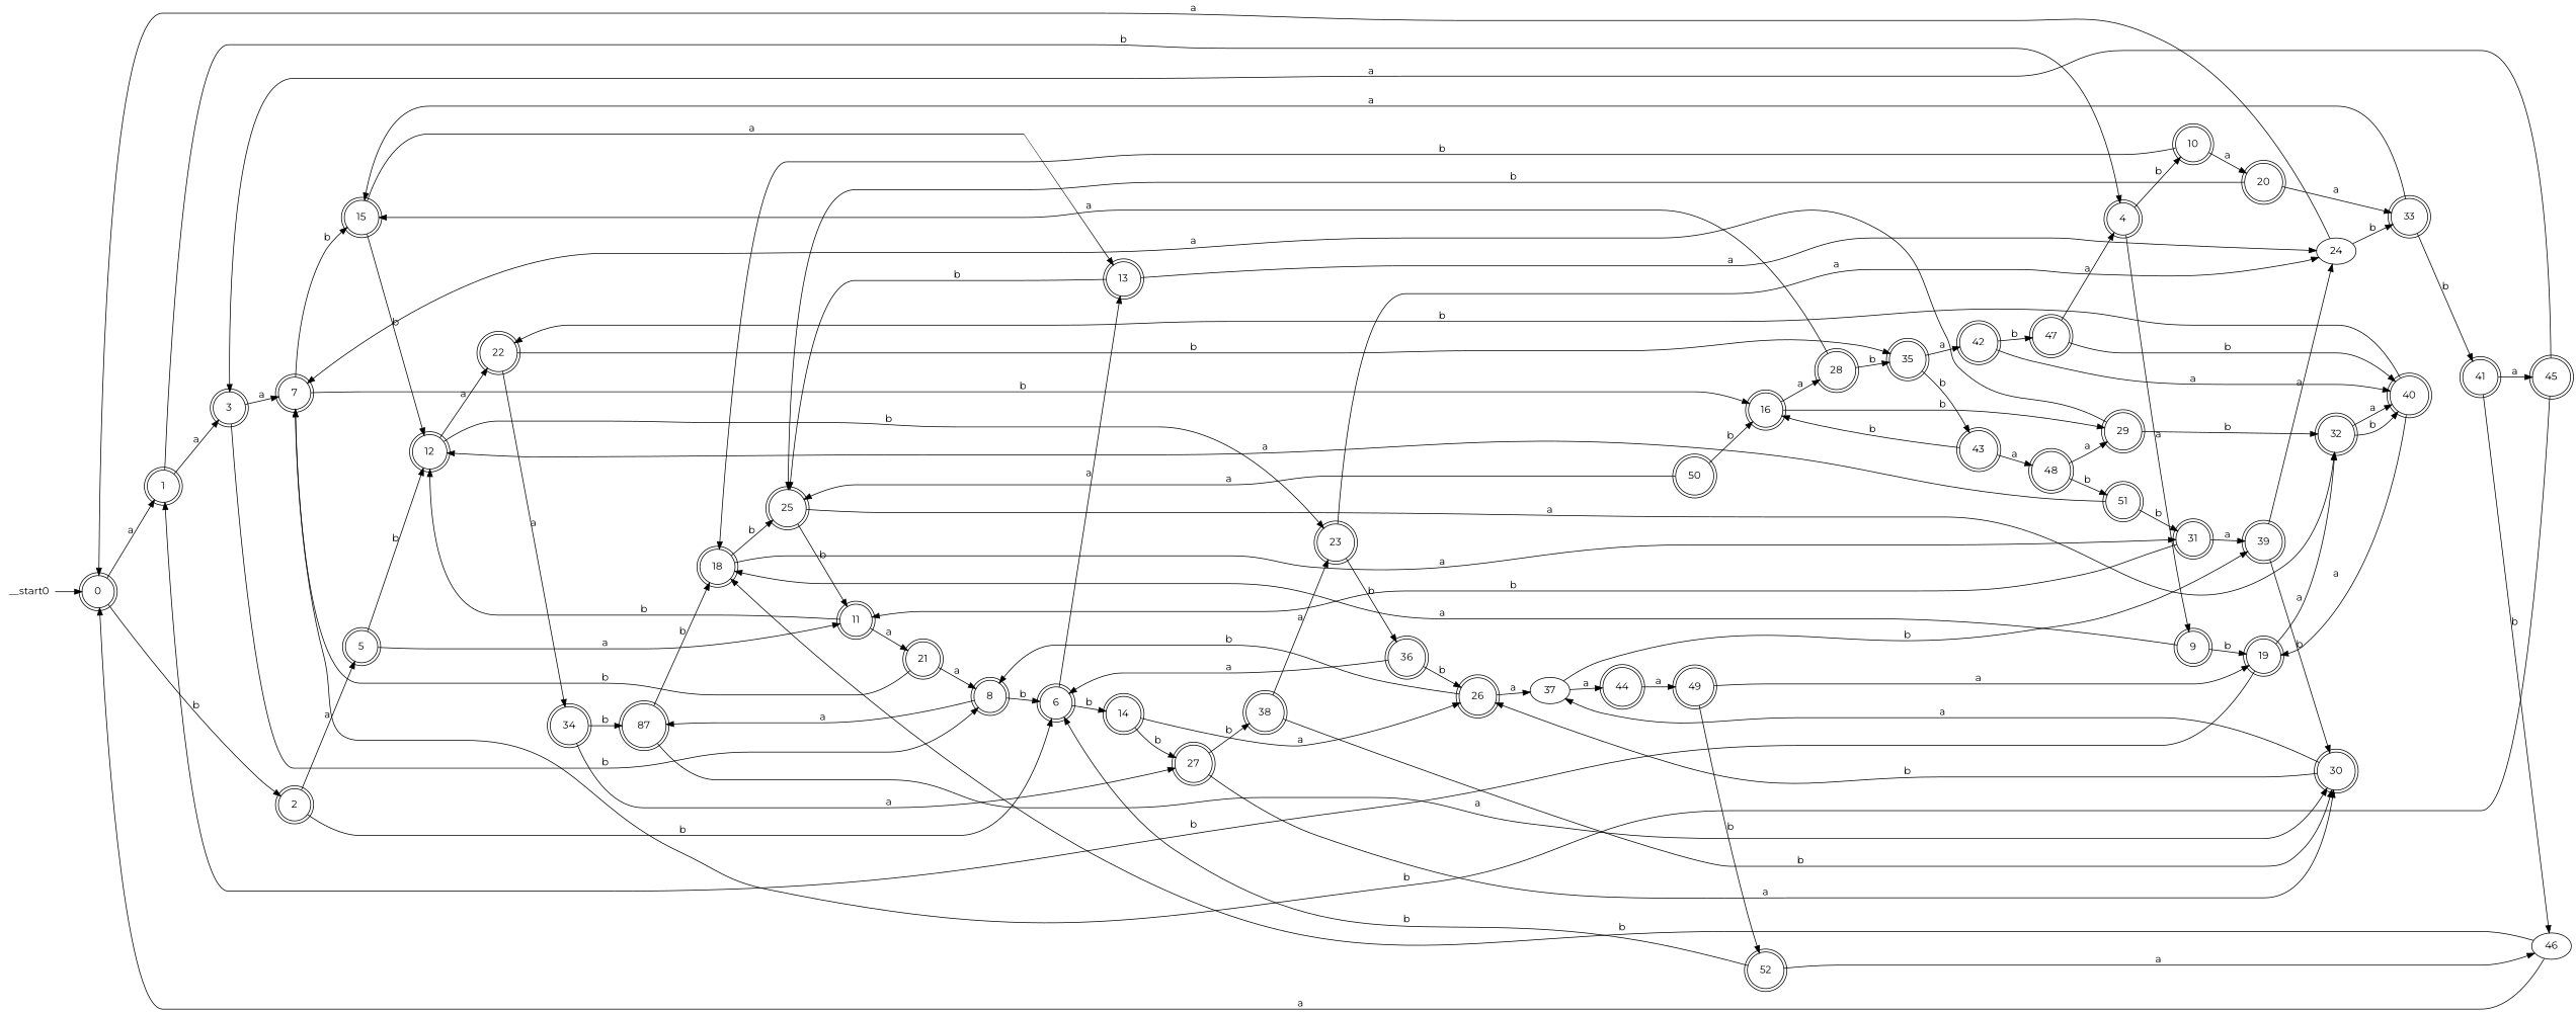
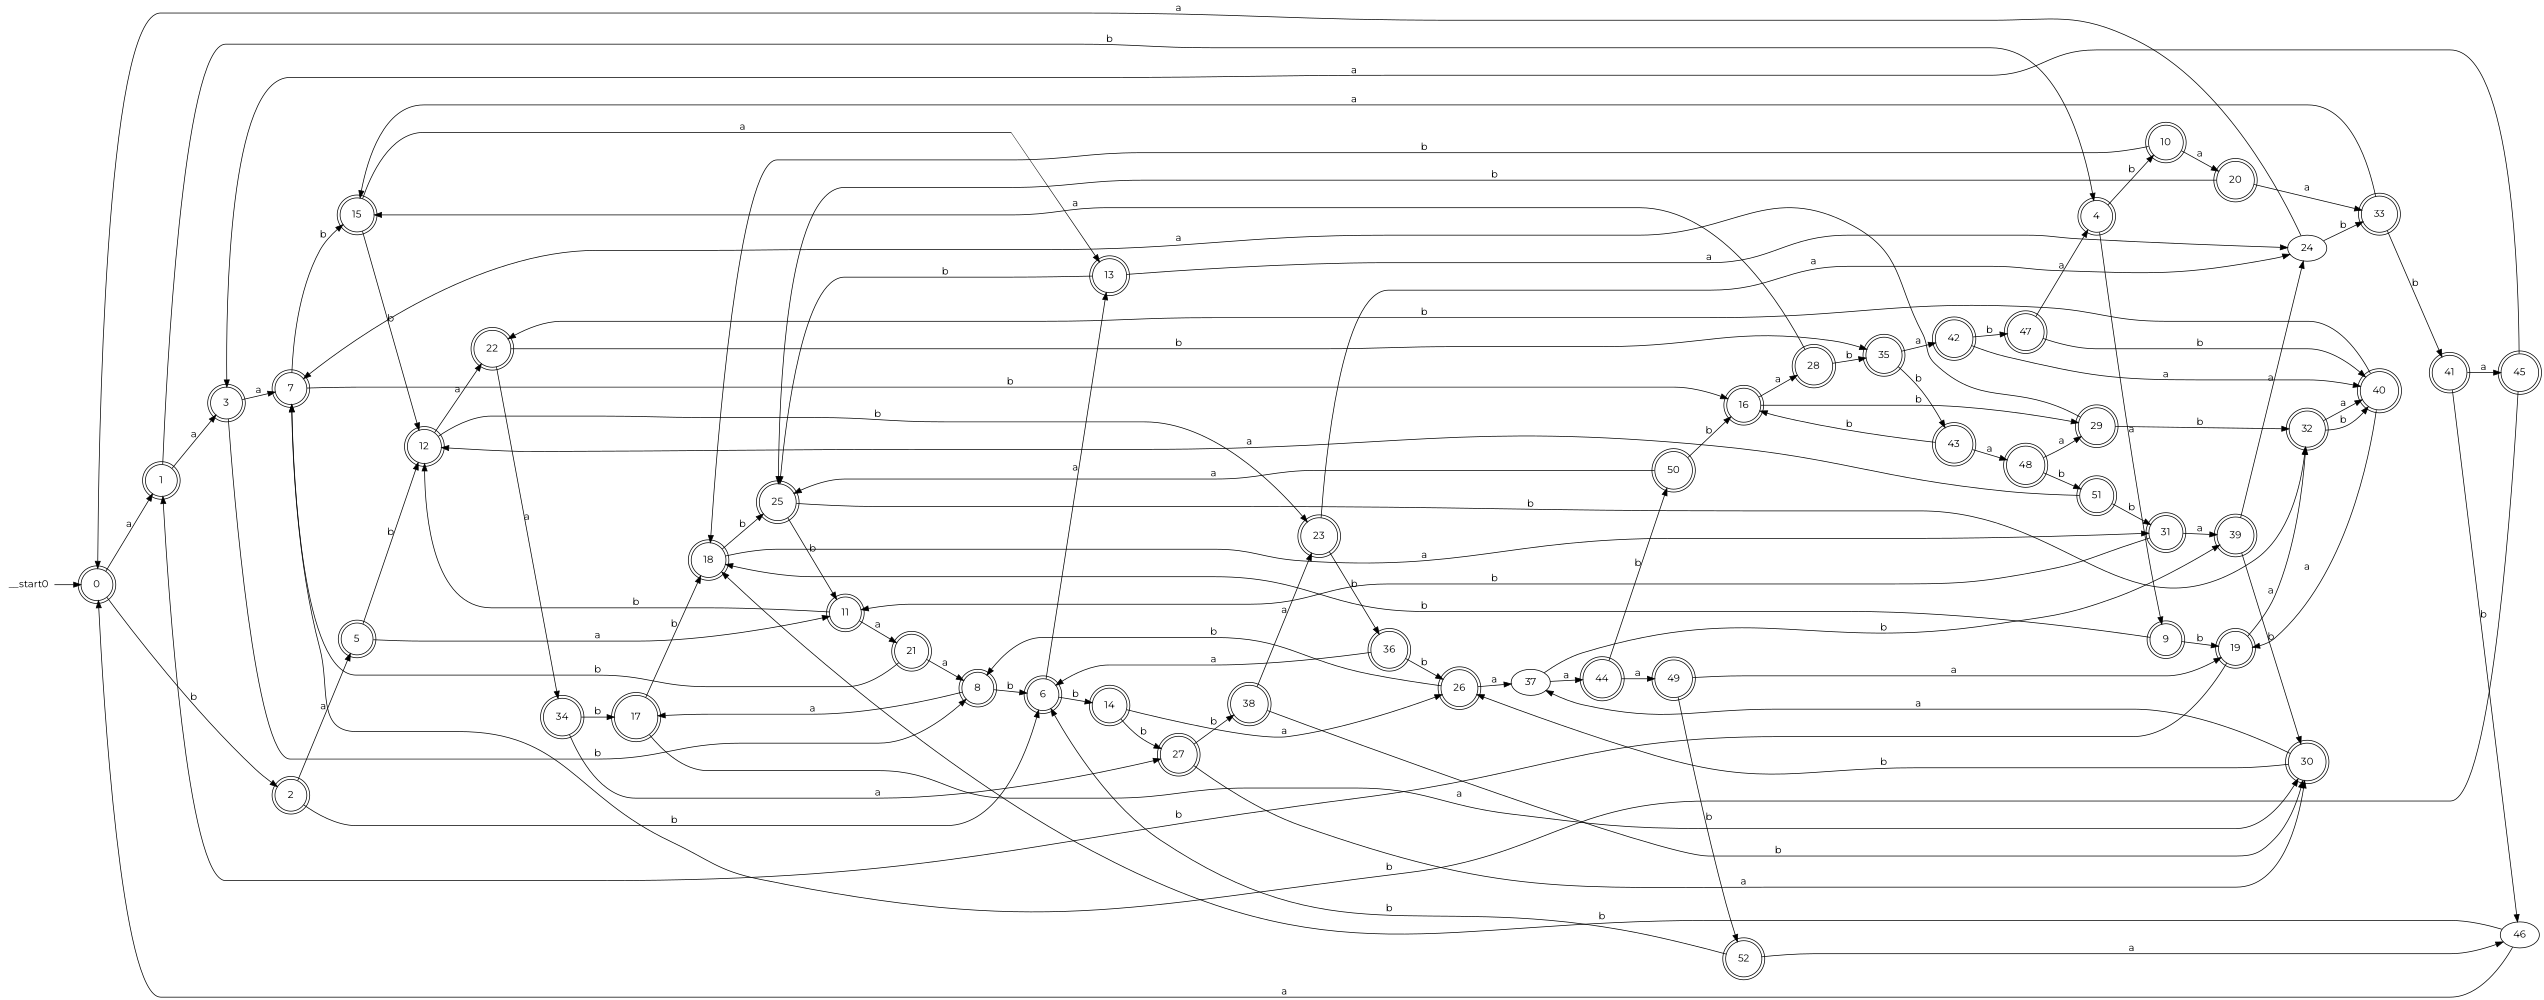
  digraph {
    fontname=Montserrat
    rankdir=LR
    node [fontname=Montserrat shape=doublecircle]
    edge [fontname=Montserrat]
    __start0 [shape=none]
    0
    1
    2
    3
    4
    5
    6
    7
    8
    9
    10
    11
    12
    13
    14
    15
    16
-   17 [label=87]
+   17
    18
    19
    20
    21
    22
    23
    24 [shape=""]
    25
    26
    27
    28
    29
    30
    31
    32
    33
    34
    35
    36
    37 [shape=""]
    38
    39
    40
    41
    42
    43
    44
    45
    46 [shape=""]
    47
    48
    49
    50
    51
    52
    __start0 -> 0
    0 -> 1 [label=a]
    0 -> 2 [label=b]
    1 -> 3 [label=a]
    1 -> 4 [label=b]
    2 -> 5 [label=a]
    2 -> 6 [label=b]
    3 -> 7 [label=a]
    3 -> 8 [label=b]
    4 -> 9 [label=a]
    4 -> 10 [label=b]
    5 -> 11 [label=a]
    5 -> 12 [label=b]
    6 -> 13 [label=a]
    6 -> 14 [label=b]
    7 -> 15 [label=b]
    7 -> 16 [label=b]
    8 -> 6 [label=b]
    8 -> 17 [label=a]
-   9 -> 18 [label=a]
+   9 -> 18 [label=b]
    9 -> 19 [label=b]
    10 -> 18 [label=b]
    10 -> 20 [label=a]
    11 -> 12 [label=b]
    11 -> 21 [label=a]
    12 -> 22 [label=a]
    12 -> 23 [label=b]
    13 -> 24 [label=a]
    13 -> 25 [label=b]
    14 -> 26 [label=a]
    14 -> 27 [label=b]
    15 -> 12 [label=b]
    15 -> 13 [label=a]
    16 -> 28 [label=a]
    16 -> 29 [label=b]
    17 -> 18 [label=b]
    17 -> 30 [label=a]
    18 -> 25 [label=b]
    18 -> 31 [label=a]
    19 -> 1 [label=b]
    19 -> 32 [label=a]
    20 -> 25 [label=b]
    20 -> 33 [label=a]
    21 -> 7 [label=b]
    21 -> 8 [label=a]
    22 -> 34 [label=a]
    22 -> 35 [label=b]
    23 -> 24 [label=a]
    23 -> 36 [label=b]
    24 -> 0 [label=a]
    24 -> 33 [label=b]
    25 -> 11 [label=b]
-   25 -> 32 [label=a]
+   25 -> 32 [label=b]
    26 -> 8 [label=b]
    26 -> 37 [label=a]
    27 -> 30 [label=a]
    27 -> 38 [label=b]
    28 -> 15 [label=a]
    28 -> 35 [label=b]
    29 -> 7 [label=a]
    29 -> 32 [label=b]
    30 -> 26 [label=b]
    30 -> 37 [label=a]
    31 -> 11 [label=b]
    31 -> 39 [label=a]
    32 -> 40 [label=a]
    32 -> 40 [label=b]
    33 -> 15 [label=a]
    33 -> 41 [label=b]
    34 -> 17 [label=b]
    34 -> 27 [label=a]
    35 -> 42 [label=a]
    35 -> 43 [label=b]
    36 -> 6 [label=a]
    36 -> 26 [label=b]
    37 -> 39 [label=b]
    37 -> 44 [label=a]
    38 -> 23 [label=a]
    38 -> 30 [label=b]
    39 -> 24 [label=a]
    39 -> 30 [label=b]
    40 -> 19 [label=a]
    40 -> 22 [label=b]
    41 -> 45 [label=a]
    41 -> 46 [label=b]
    42 -> 40 [label=a]
    42 -> 47 [label=b]
    43 -> 16 [label=b]
    43 -> 48 [label=a]
    44 -> 49 [label=a]
+   44 -> 50 [label=b]
    45 -> 3 [label=a]
    45 -> 7 [label=b]
    46 -> 0 [label=a]
    46 -> 18 [label=b]
    47 -> 4 [label=a]
    47 -> 40 [label=b]
    48 -> 29 [label=a]
    48 -> 51 [label=b]
    49 -> 19 [label=a]
    49 -> 52 [label=b]
    50 -> 16 [label=b]
    50 -> 25 [label=a]
    51 -> 12 [label=a]
    51 -> 31 [label=b]
    52 -> 6 [label=b]
    52 -> 46 [label=a]
  }
